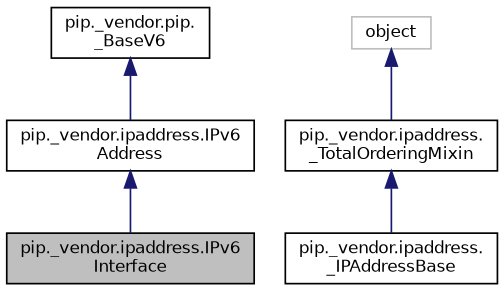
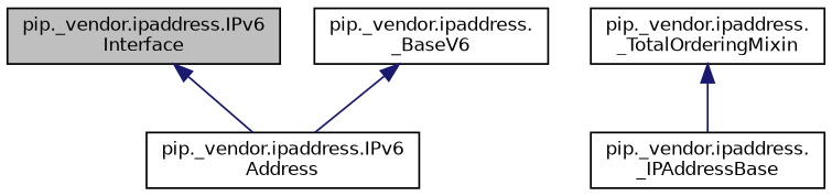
  digraph {
    node [color=black fillcolor=white fontname=Helvetica fontsize=10 shape=record style=filled]
    edge [color=midnightblue dir=back fontname=Helvetica fontsize=10 labelfontname=Helvetica labelfontsize=10 style=solid]
    n1 [fillcolor=grey75 fontcolor=black height=0.2 label="pip._vendor.ipaddress.IPv6\lInterface" width=0.4]
    n2 [height=0.2 label="pip._vendor.ipaddress.IPv6\lAddress" width=0.4]
-   n3 [height=0.2 label="pip._vendor.pip.\l_BaseV6" width=0.4]
-   n4 [color=grey75 height=0.2 label=object width=0.4]
+   n3 [height=0.2 label="pip._vendor.ipaddress.\l_BaseV6" width=0.4]
    n5 [height=0.2 label="pip._vendor.ipaddress.\l_TotalOrderingMixin" width=0.4]
    n6 [height=0.2 label="pip._vendor.ipaddress.\l_IPAddressBase" width=0.4]
-   n2 -> n1
+   n1 -> n2
    n3 -> n2
-   n4 -> n5
    n5 -> n6
  }
